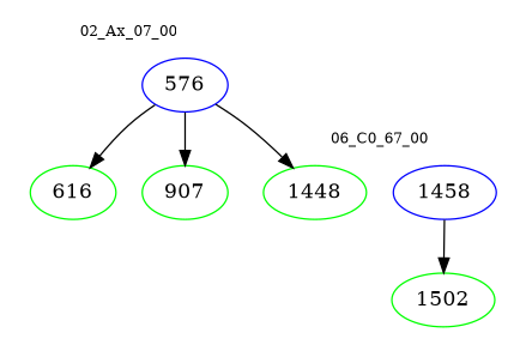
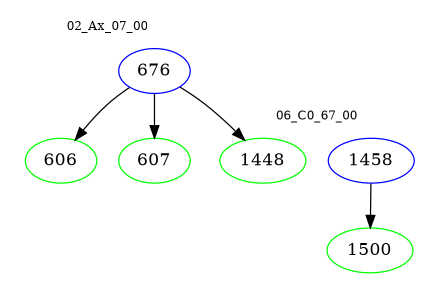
  digraph {
    node [color=green]
    edge [color=black]
-   n1 [color=blue label=576]
-   n2 [label=616]
-   n3 [label=907]
+   n1 [color=blue label=676]
+   n2 [label=606]
+   n3 [label=607]
    n4 [color=blue label=1458]
    n5 [label=1448]
-   n6 [label=1502]
+   n6 [label=1500]
    subgraph cluster_1 {
      color=white
      fontsize=10
      label="02_Ax_07_00"
      n1
      n2
      n3
    }
    subgraph cluster_2 {
      color=white
      fontsize=10
      label="06_C0_67_00"
      n4
      n5
      n6
    }
    n1 -> n2
    n1 -> n3
    n1 -> n5
    n4 -> n6
  }
